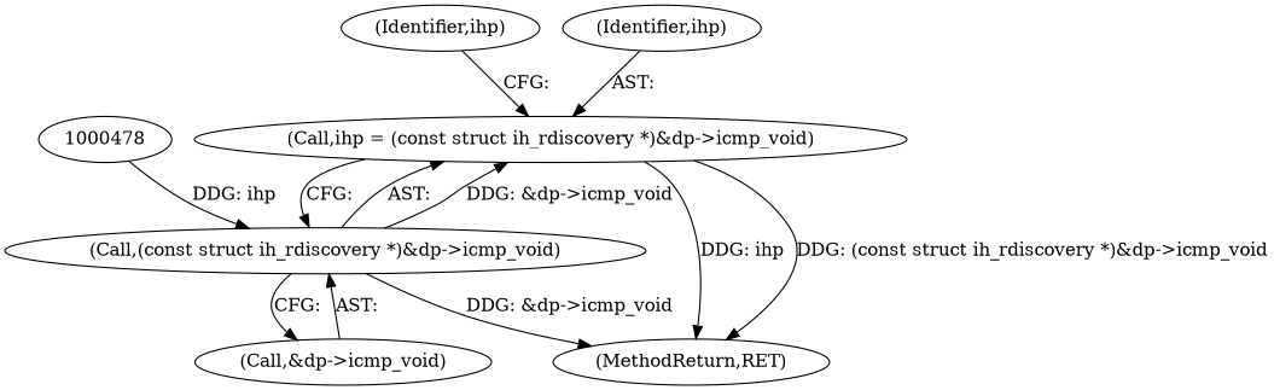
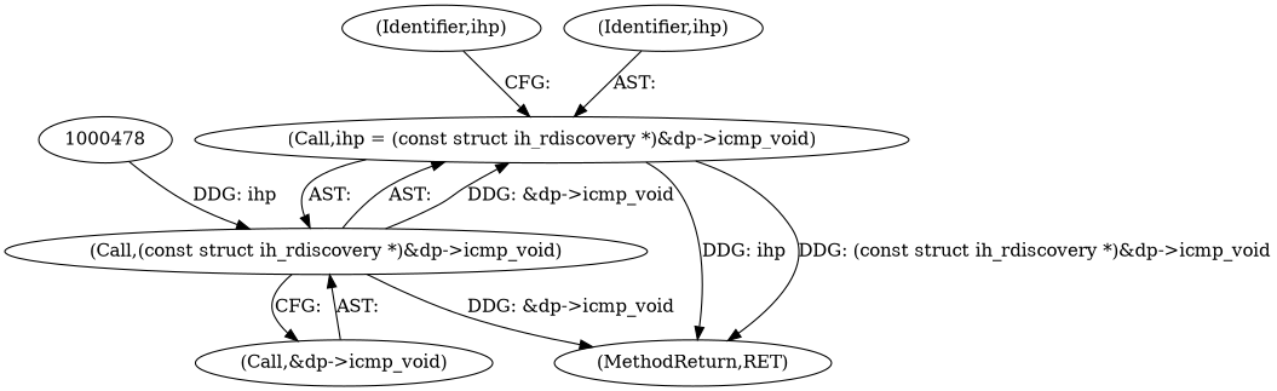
  digraph {
    n1 [label="(Call,ihp = (const struct ih_rdiscovery *)&dp->icmp_void)"]
    n2 [label="(Call,(const struct ih_rdiscovery *)&dp->icmp_void)"]
    n3 [label="(MethodReturn,RET)"]
    n4 [label="(Call,&dp->icmp_void)"]
    n5 [label="(Identifier,ihp)"]
    n6 [label="(Identifier,ihp)"]
    1000478
-   n1 -> n2 [label="CFG: "]
+   n1 -> n2 [label="AST: "]
    n1 -> n3 [label="DDG: ihp"]
    n1 -> n3 [label="DDG: (const struct ih_rdiscovery *)&dp->icmp_void"]
    n2 -> n1 [label="AST: "]
    n2 -> n1 [label="DDG: &dp->icmp_void"]
    n2 -> n3 [label="DDG: &dp->icmp_void"]
    n2 -> n4 [label="CFG: "]
    n4 -> n2 [label="AST: "]
    n5 -> n1 [label="CFG: "]
    n6 -> n1 [label="AST: "]
    1000478 -> n2 [label="DDG: ihp"]
  }
